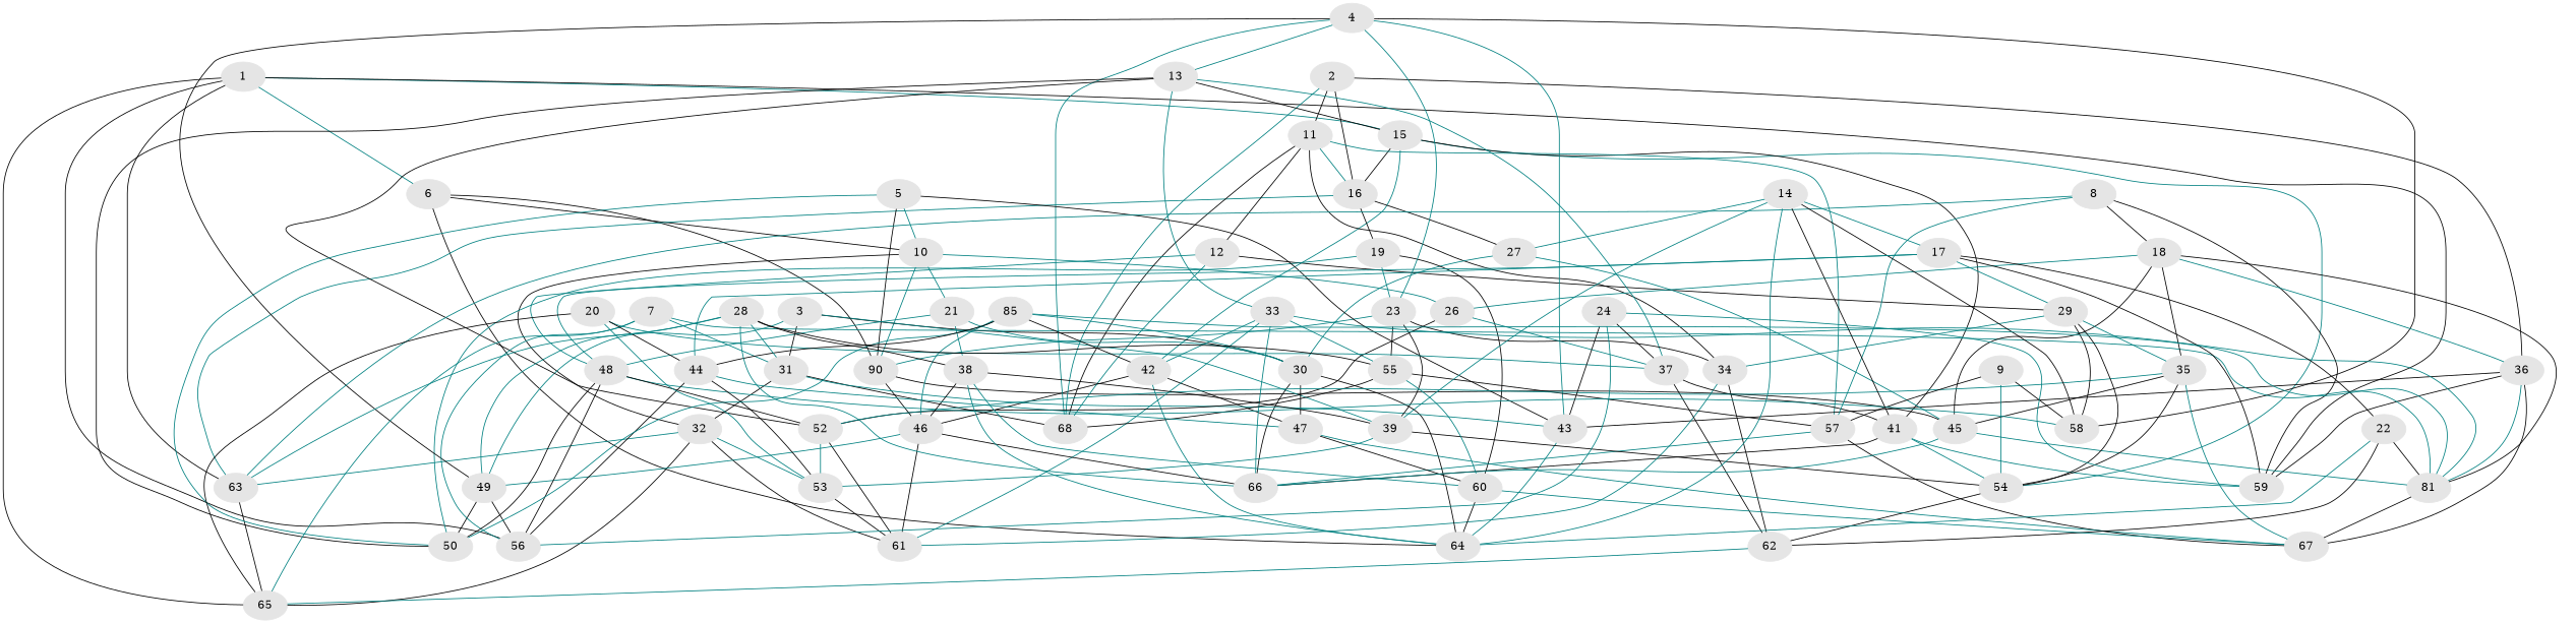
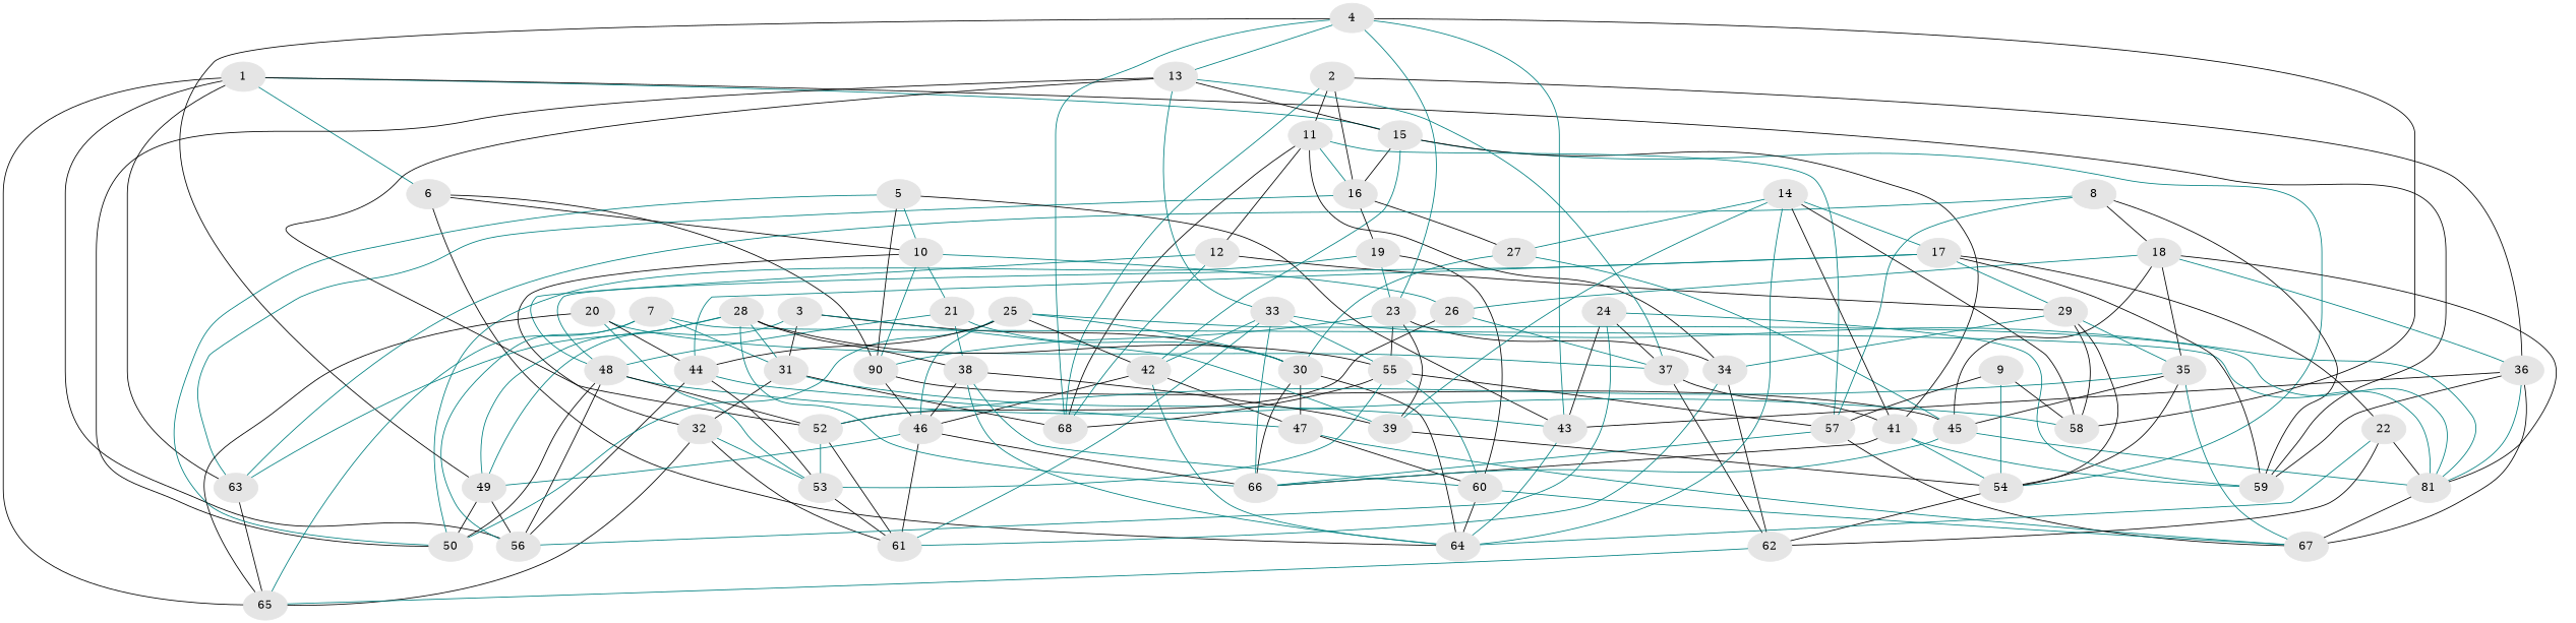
  graph {
    node [color=gray90 style=filled]
    edge [color=black weight=1.0]
    1
    6
    15
    56
    59
    63
    65
    10
    n9 [label=90]
    64
    16
    54
    41
    42
    2
    11
    36
    68
    57
    12
    34
    27
    19
    43
    n25 [label=81]
    67
    3
    30
    31
    39
    49
    66
    47
    32
    53
    50
    4
    13
    23
    58
    33
    37
    52
    55
    5
    21
    26
    45
    46
    7
    8
    18
    35
    9
    62
    48
    38
    61
    29
    14
    17
    22
    44
    60
    20
    24
-   25 [label=85]
+   25
    28
    1 -- 6 [color=teal]
    1 -- 15 [color=teal]
    1 -- 56
    1 -- 59
    1 -- 63
    1 -- 65
    6 -- 10
    6 -- n9
    6 -- 64
    15 -- 16
    15 -- 54 [color=teal]
    15 -- 41
    15 -- 42 [color=teal]
    63 -- 65
    10 -- n9 [color=teal]
    10 -- 32
    10 -- 21 [color=teal]
    10 -- 26 [color=teal]
    n9 -- 45
    n9 -- 46
    16 -- 63 [color=teal]
    16 -- 27
    16 -- 19
    54 -- 62
    41 -- 59 [color=teal]
    41 -- 54 [color=teal]
    41 -- 66
    42 -- 64 [color=teal]
    42 -- 47
    42 -- 46
    2 -- 16
    2 -- 11
    2 -- 36
    2 -- 68 [color=teal]
    11 -- 16 [color=teal]
    11 -- 68
    11 -- 57 [color=teal]
    11 -- 12
    11 -- 34
    36 -- 59
    36 -- 43
    36 -- n25 [color=teal]
    36 -- 67
    57 -- 67
    57 -- 66 [color=teal]
    12 -- 68 [color=teal]
    12 -- 48 [color=teal]
    12 -- 29
    34 -- 62
    34 -- 61 [color=teal]
    27 -- 30 [color=teal]
    27 -- 45 [color=teal]
    19 -- 50 [color=teal]
    19 -- 23 [color=teal]
    19 -- 60
    43 -- 64 [color=teal]
    n25 -- 67 [weight=3.0]
    3 -- 30
    3 -- 31
    3 -- 39 [color=teal]
    3 -- 49 [color=teal]
    30 -- 64
    30 -- 66 [weight=2.0]
    30 -- 47
    31 -- 68
    31 -- 43 [color=teal]
    31 -- 32
    39 -- 54
-   39 -- 53 [color=teal]
+   55 -- 53 [color=teal]
    49 -- 56
    49 -- 50
    47 -- 67 [color=teal]
    47 -- 60
-   32 -- 63 [color=teal]
    32 -- 65
    32 -- 53 [color=teal]
    32 -- 61
    53 -- 61
    4 -- 68 [color=teal]
    4 -- 43 [color=teal]
    4 -- 49
    4 -- 13 [color=teal]
    4 -- 23 [color=teal]
    4 -- 58
    13 -- 15
    13 -- 50
    13 -- 33 [color=teal]
    13 -- 37 [color=teal]
    13 -- 52
    23 -- n9 [color=teal]
    23 -- 34
    23 -- 39
    23 -- 55
    33 -- 42 [color=teal]
    33 -- n25 [color=teal]
    33 -- 66 [color=teal]
    33 -- 55 [color=teal]
    33 -- 61 [color=teal]
    37 -- 41
    37 -- 62
    52 -- 53 [color=teal]
    52 -- 61
    55 -- 68
    55 -- 57
    55 -- 60 [color=teal]
    5 -- 10 [color=teal]
    5 -- n9
    5 -- 43
    5 -- 50 [color=teal]
    21 -- 30 [color=teal]
    21 -- 48 [color=teal]
    21 -- 38 [color=teal]
    26 -- 37 [color=teal]
    26 -- 52
    45 -- n25 [color=teal]
    45 -- 66 [color=teal]
    46 -- 49 [color=teal]
    46 -- 66
    46 -- 61
    7 -- 56 [color=teal]
    7 -- 65 [color=teal]
    7 -- n25 [color=teal]
    7 -- 31 [color=teal]
    8 -- 59
    8 -- 63 [color=teal]
    8 -- 57 [color=teal]
    8 -- 18
    18 -- 36 [color=teal]
    18 -- n25
    18 -- 26 [color=teal]
    18 -- 45
    18 -- 35
    35 -- 54
    35 -- 67 [color=teal]
    35 -- 52 [color=teal]
    35 -- 45
    9 -- 54 [color=teal weight=2.0]
    9 -- 57
    9 -- 58
    62 -- 65 [color=teal]
    48 -- 56
    48 -- 50
    48 -- 58 [color=teal weight=2.0]
    48 -- 52
    38 -- 64 [color=teal]
    38 -- 39
    38 -- 46
    38 -- 60 [color=teal]
    29 -- 54
    29 -- 34 [color=teal]
    29 -- 58
    29 -- 35 [color=teal]
    14 -- 64 [color=teal]
    14 -- 41
    14 -- 27 [color=teal]
    14 -- 39 [color=teal]
    14 -- 58
    14 -- 17 [color=teal]
    17 -- 59
    17 -- 48 [color=teal]
    17 -- 29 [color=teal]
    17 -- 22
    17 -- 44 [color=teal]
    22 -- 64 [color=teal]
    22 -- n25
    22 -- 62
    44 -- 56
    44 -- 47 [color=teal]
    44 -- 53
    60 -- 64
    60 -- 67 [color=teal]
    20 -- 65
    20 -- 53 [color=teal]
    20 -- 37 [color=teal]
    20 -- 44
    24 -- 56 [color=teal]
    24 -- 59 [color=teal]
    24 -- 43
    24 -- 37
    25 -- 42
    25 -- n25 [color=teal]
    25 -- 30 [color=teal]
    25 -- 50 [color=teal]
    25 -- 46 [color=teal]
    25 -- 44
    28 -- 63 [color=teal]
    28 -- 31 [color=teal]
    28 -- 49 [color=teal]
    28 -- 66 [color=teal]
    28 -- 55
    28 -- 38
  }
